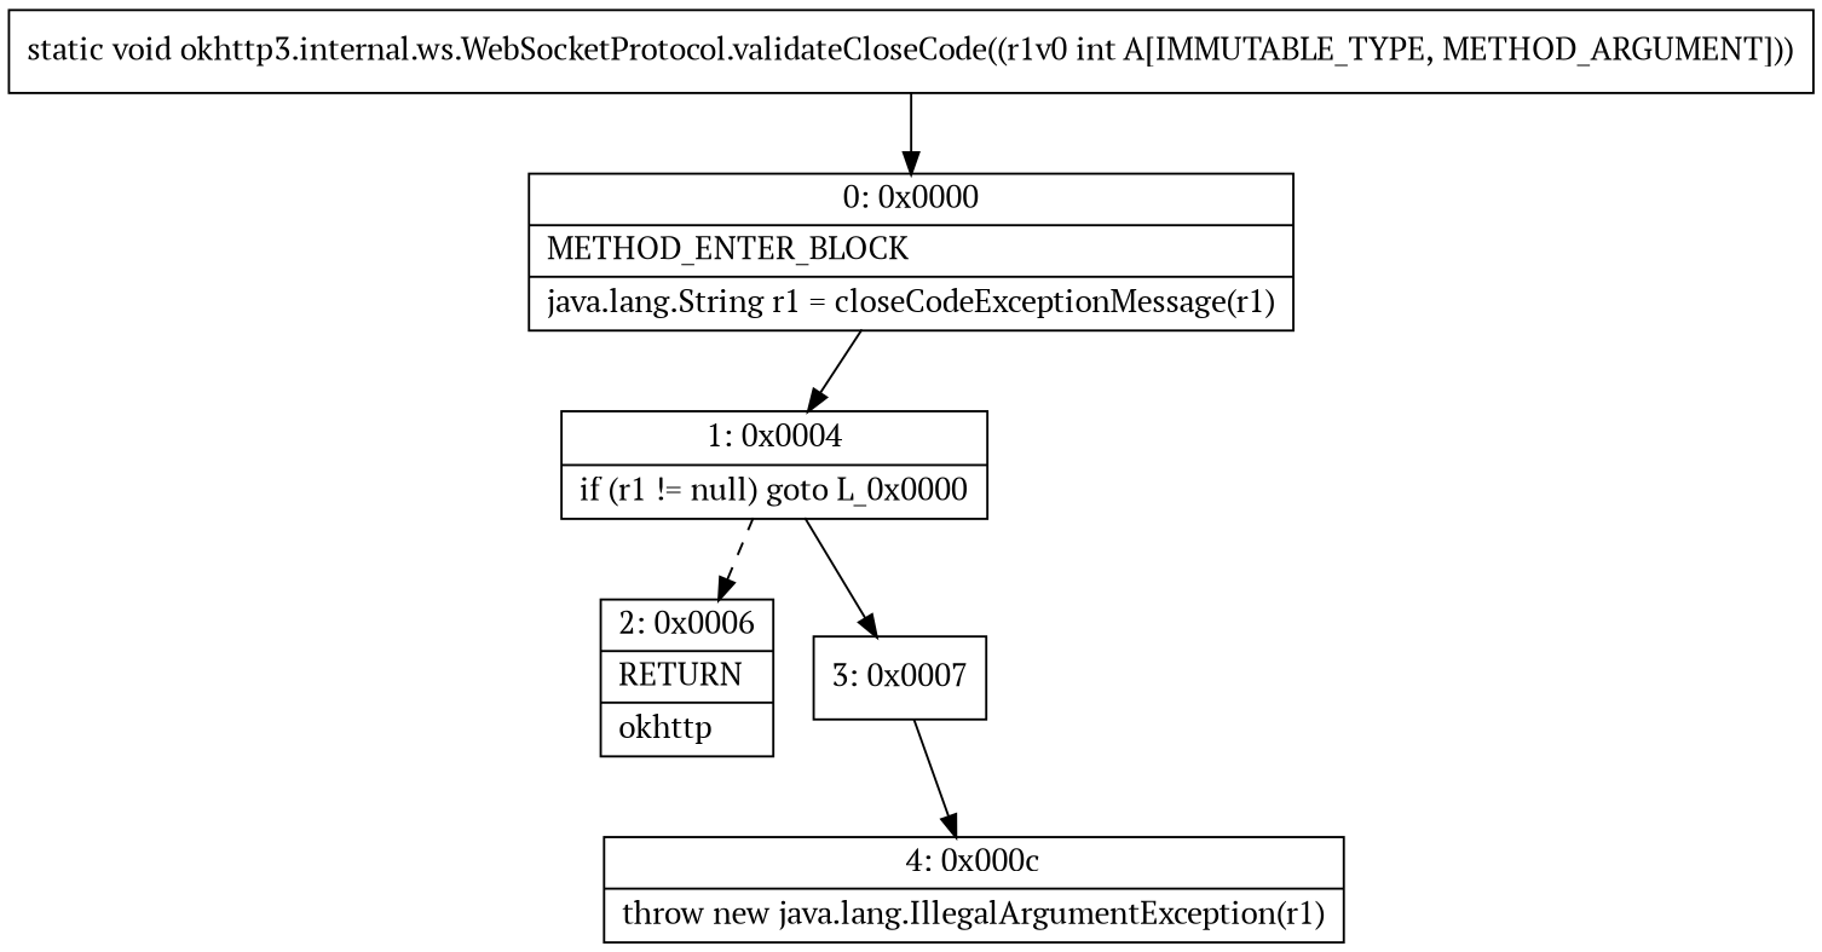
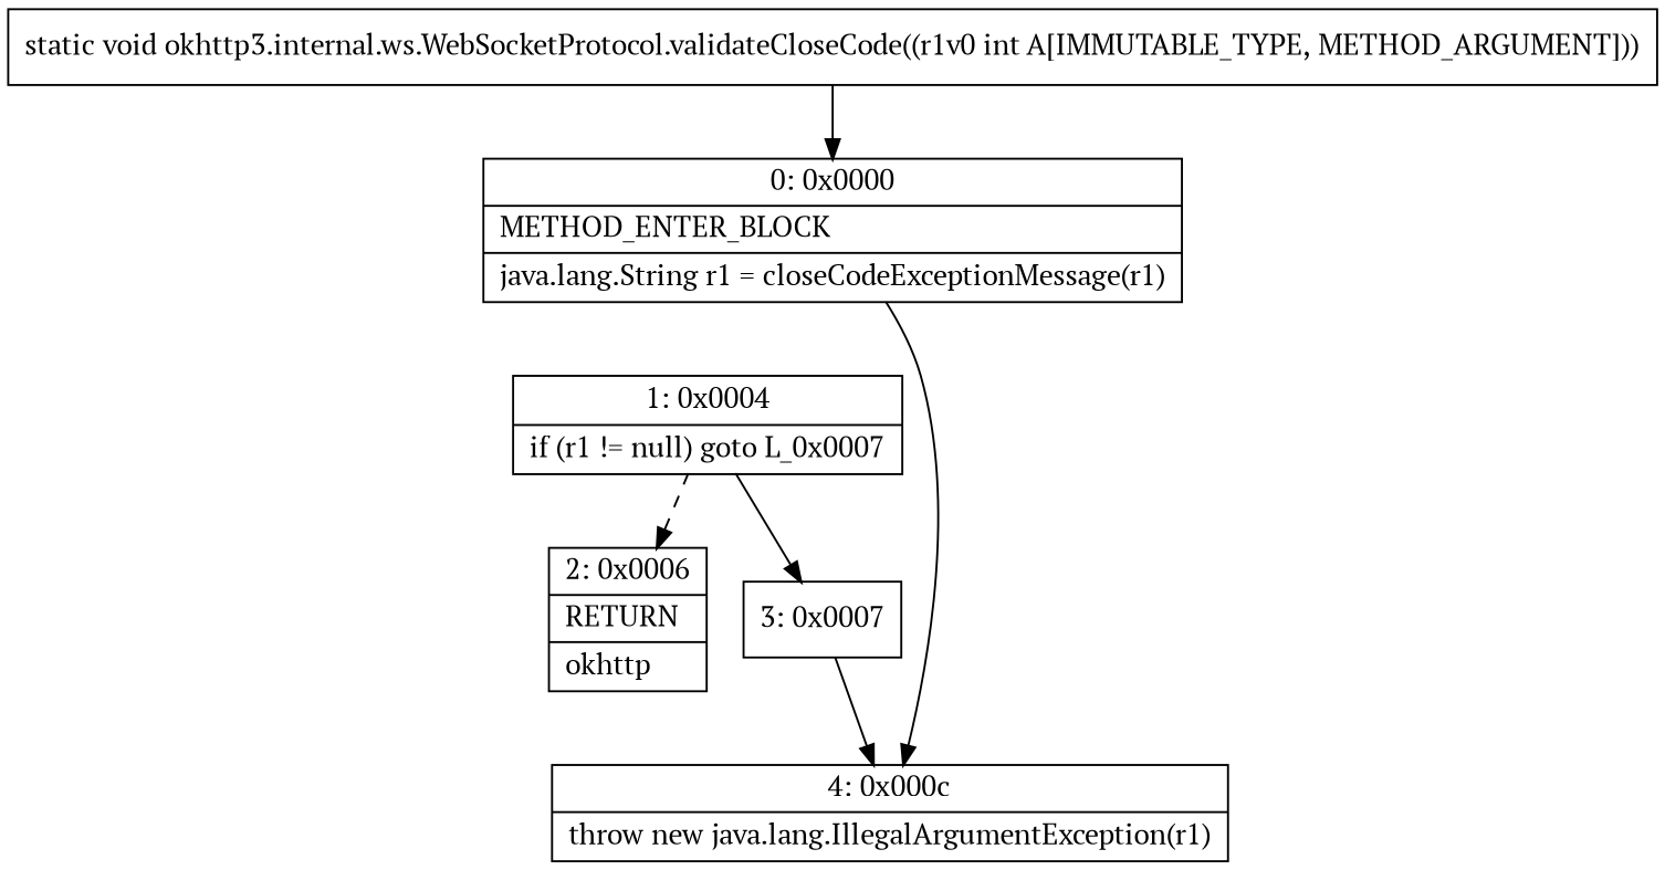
  digraph {
    fontname="PT Serif"
    node [fontname="PT Serif" shape=record]
    edge [fontname="PT Serif"]
    n1 [label="{0\:\ 0x0000|METHOD_ENTER_BLOCK\l|java.lang.String r1 = closeCodeExceptionMessage(r1)\l}"]
-   n2 [label="{1\:\ 0x0004|if (r1 != null) goto L_0x0000\l}"]
+   n2 [label="{1\:\ 0x0004|if (r1 != null) goto L_0x0007\l}"]
    n3 [label="{2\:\ 0x0006|RETURN\l|okhttp\l}"]
    n4 [label="{3\:\ 0x0007}"]
    n5 [label="{4\:\ 0x000c|throw new java.lang.IllegalArgumentException(r1)\l}"]
    n6 [label="{static void okhttp3.internal.ws.WebSocketProtocol.validateCloseCode((r1v0 int A[IMMUTABLE_TYPE, METHOD_ARGUMENT])) }"]
-   n1 -> n2
+   n1 -> n5
    n2 -> n3 [style=dashed]
    n2 -> n4
    n4 -> n5
    n6 -> n1
  }
